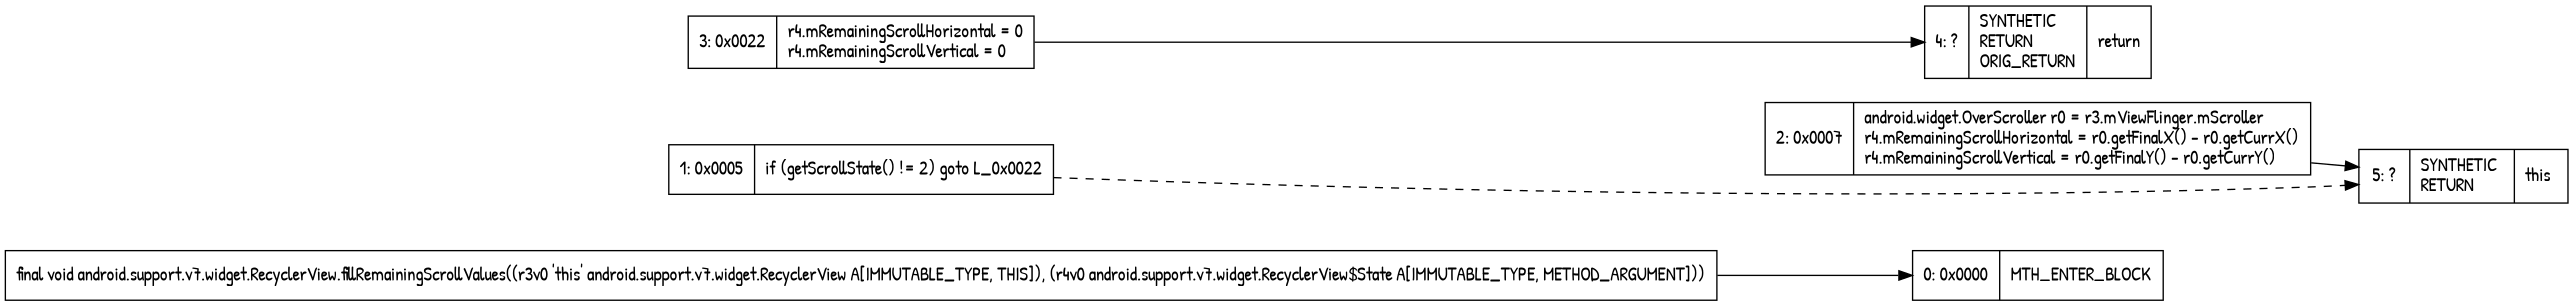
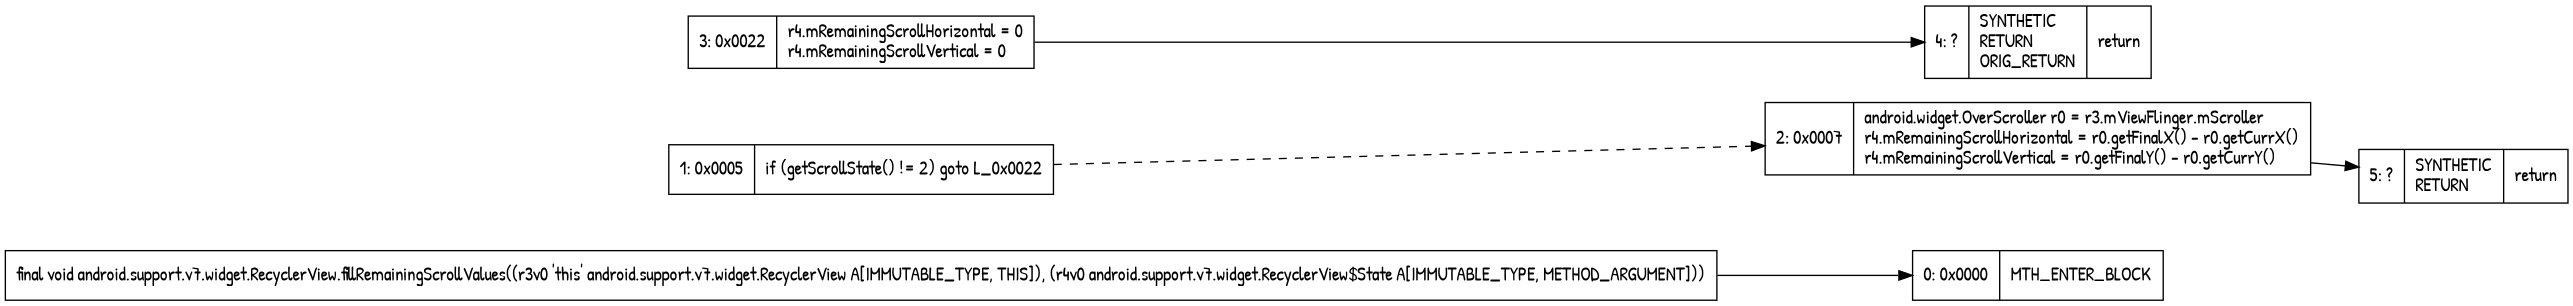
  digraph {
    fontname="Patrick Hand"
    rankdir=LR
    node [fontname="Patrick Hand" shape=record]
    edge [fontname="Patrick Hand"]
    n1 [label="{0\:\ 0x0000|MTH_ENTER_BLOCK\l}"]
    n2 [label="{1\:\ 0x0005|if (getScrollState() != 2) goto L_0x0022\l}"]
    n3 [label="{2\:\ 0x0007|android.widget.OverScroller r0 = r3.mViewFlinger.mScroller\lr4.mRemainingScrollHorizontal = r0.getFinalX() \- r0.getCurrX()\lr4.mRemainingScrollVertical = r0.getFinalY() \- r0.getCurrY()\l}"]
-   n4 [label="{5\:\ ?|SYNTHETIC\lRETURN\l|this\l}"]
+   n4 [label="{5\:\ ?|SYNTHETIC\lRETURN\l|return\l}"]
    n5 [label="{3\:\ 0x0022|r4.mRemainingScrollHorizontal = 0\lr4.mRemainingScrollVertical = 0\l}"]
    n6 [label="{4\:\ ?|SYNTHETIC\lRETURN\lORIG_RETURN\l|return\l}"]
    n7 [label="{final void android.support.v7.widget.RecyclerView.fillRemainingScrollValues((r3v0 'this' android.support.v7.widget.RecyclerView A[IMMUTABLE_TYPE, THIS]), (r4v0 android.support.v7.widget.RecyclerView$State A[IMMUTABLE_TYPE, METHOD_ARGUMENT])) }"]
-   n2 -> n4 [style=dashed]
+   n2 -> n3 [style=dashed]
    n3 -> n4
    n5 -> n6
    n7 -> n1
  }
